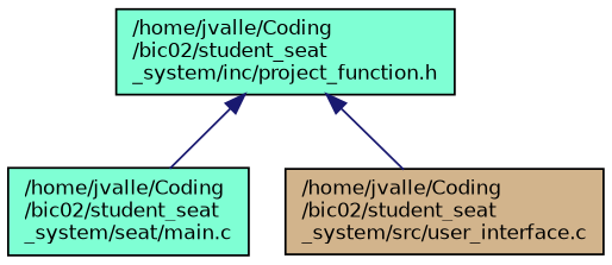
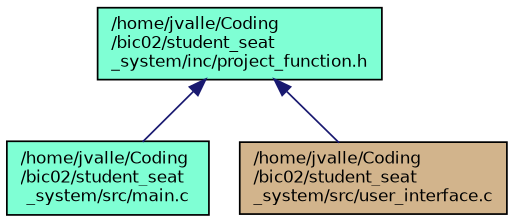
  digraph {
    node [color=black fillcolor=aquamarine fontname=Helvetica fontsize=10 shape=record style=filled]
    edge [color=midnightblue dir=back fontname=Helvetica fontsize=10 labelfontname=Helvetica labelfontsize=10 style=solid]
    n1 [fontcolor=black height=0.2 label="/home/jvalle/Coding\l/bic02/student_seat\l_system/inc/project_function.h" width=0.4]
-   n2 [height=0.2 label="/home/jvalle/Coding\l/bic02/student_seat\l_system/seat/main.c" width=0.4]
+   n2 [height=0.2 label="/home/jvalle/Coding\l/bic02/student_seat\l_system/src/main.c" width=0.4]
    n3 [fillcolor=tan height=0.2 label="/home/jvalle/Coding\l/bic02/student_seat\l_system/src/user_interface.c" width=0.4]
    n1 -> n2
    n1 -> n3
  }
